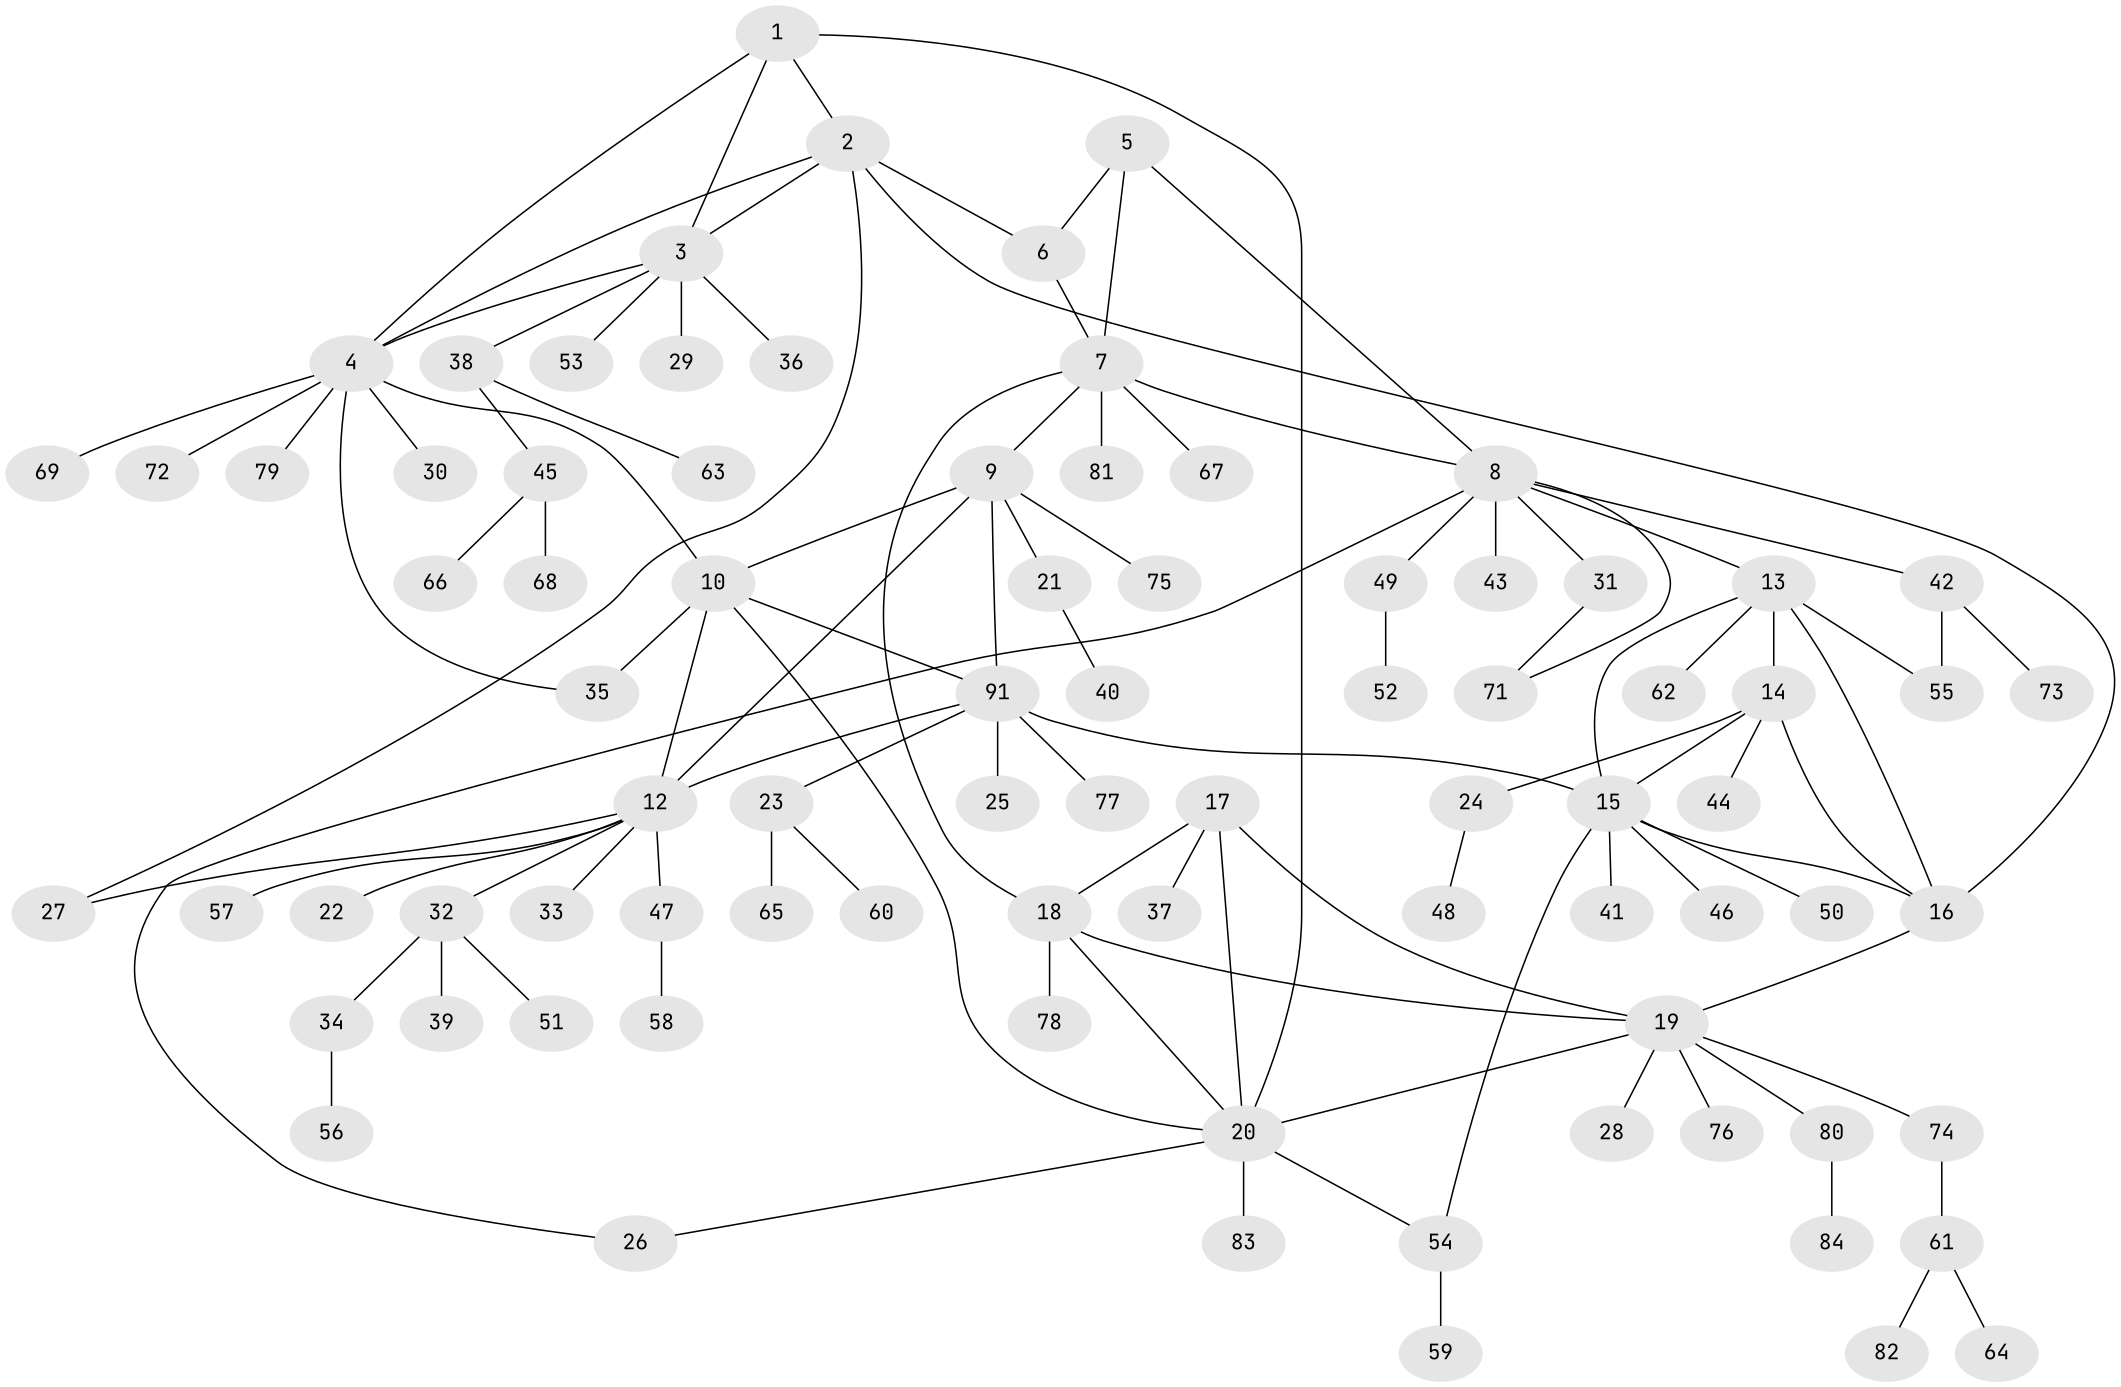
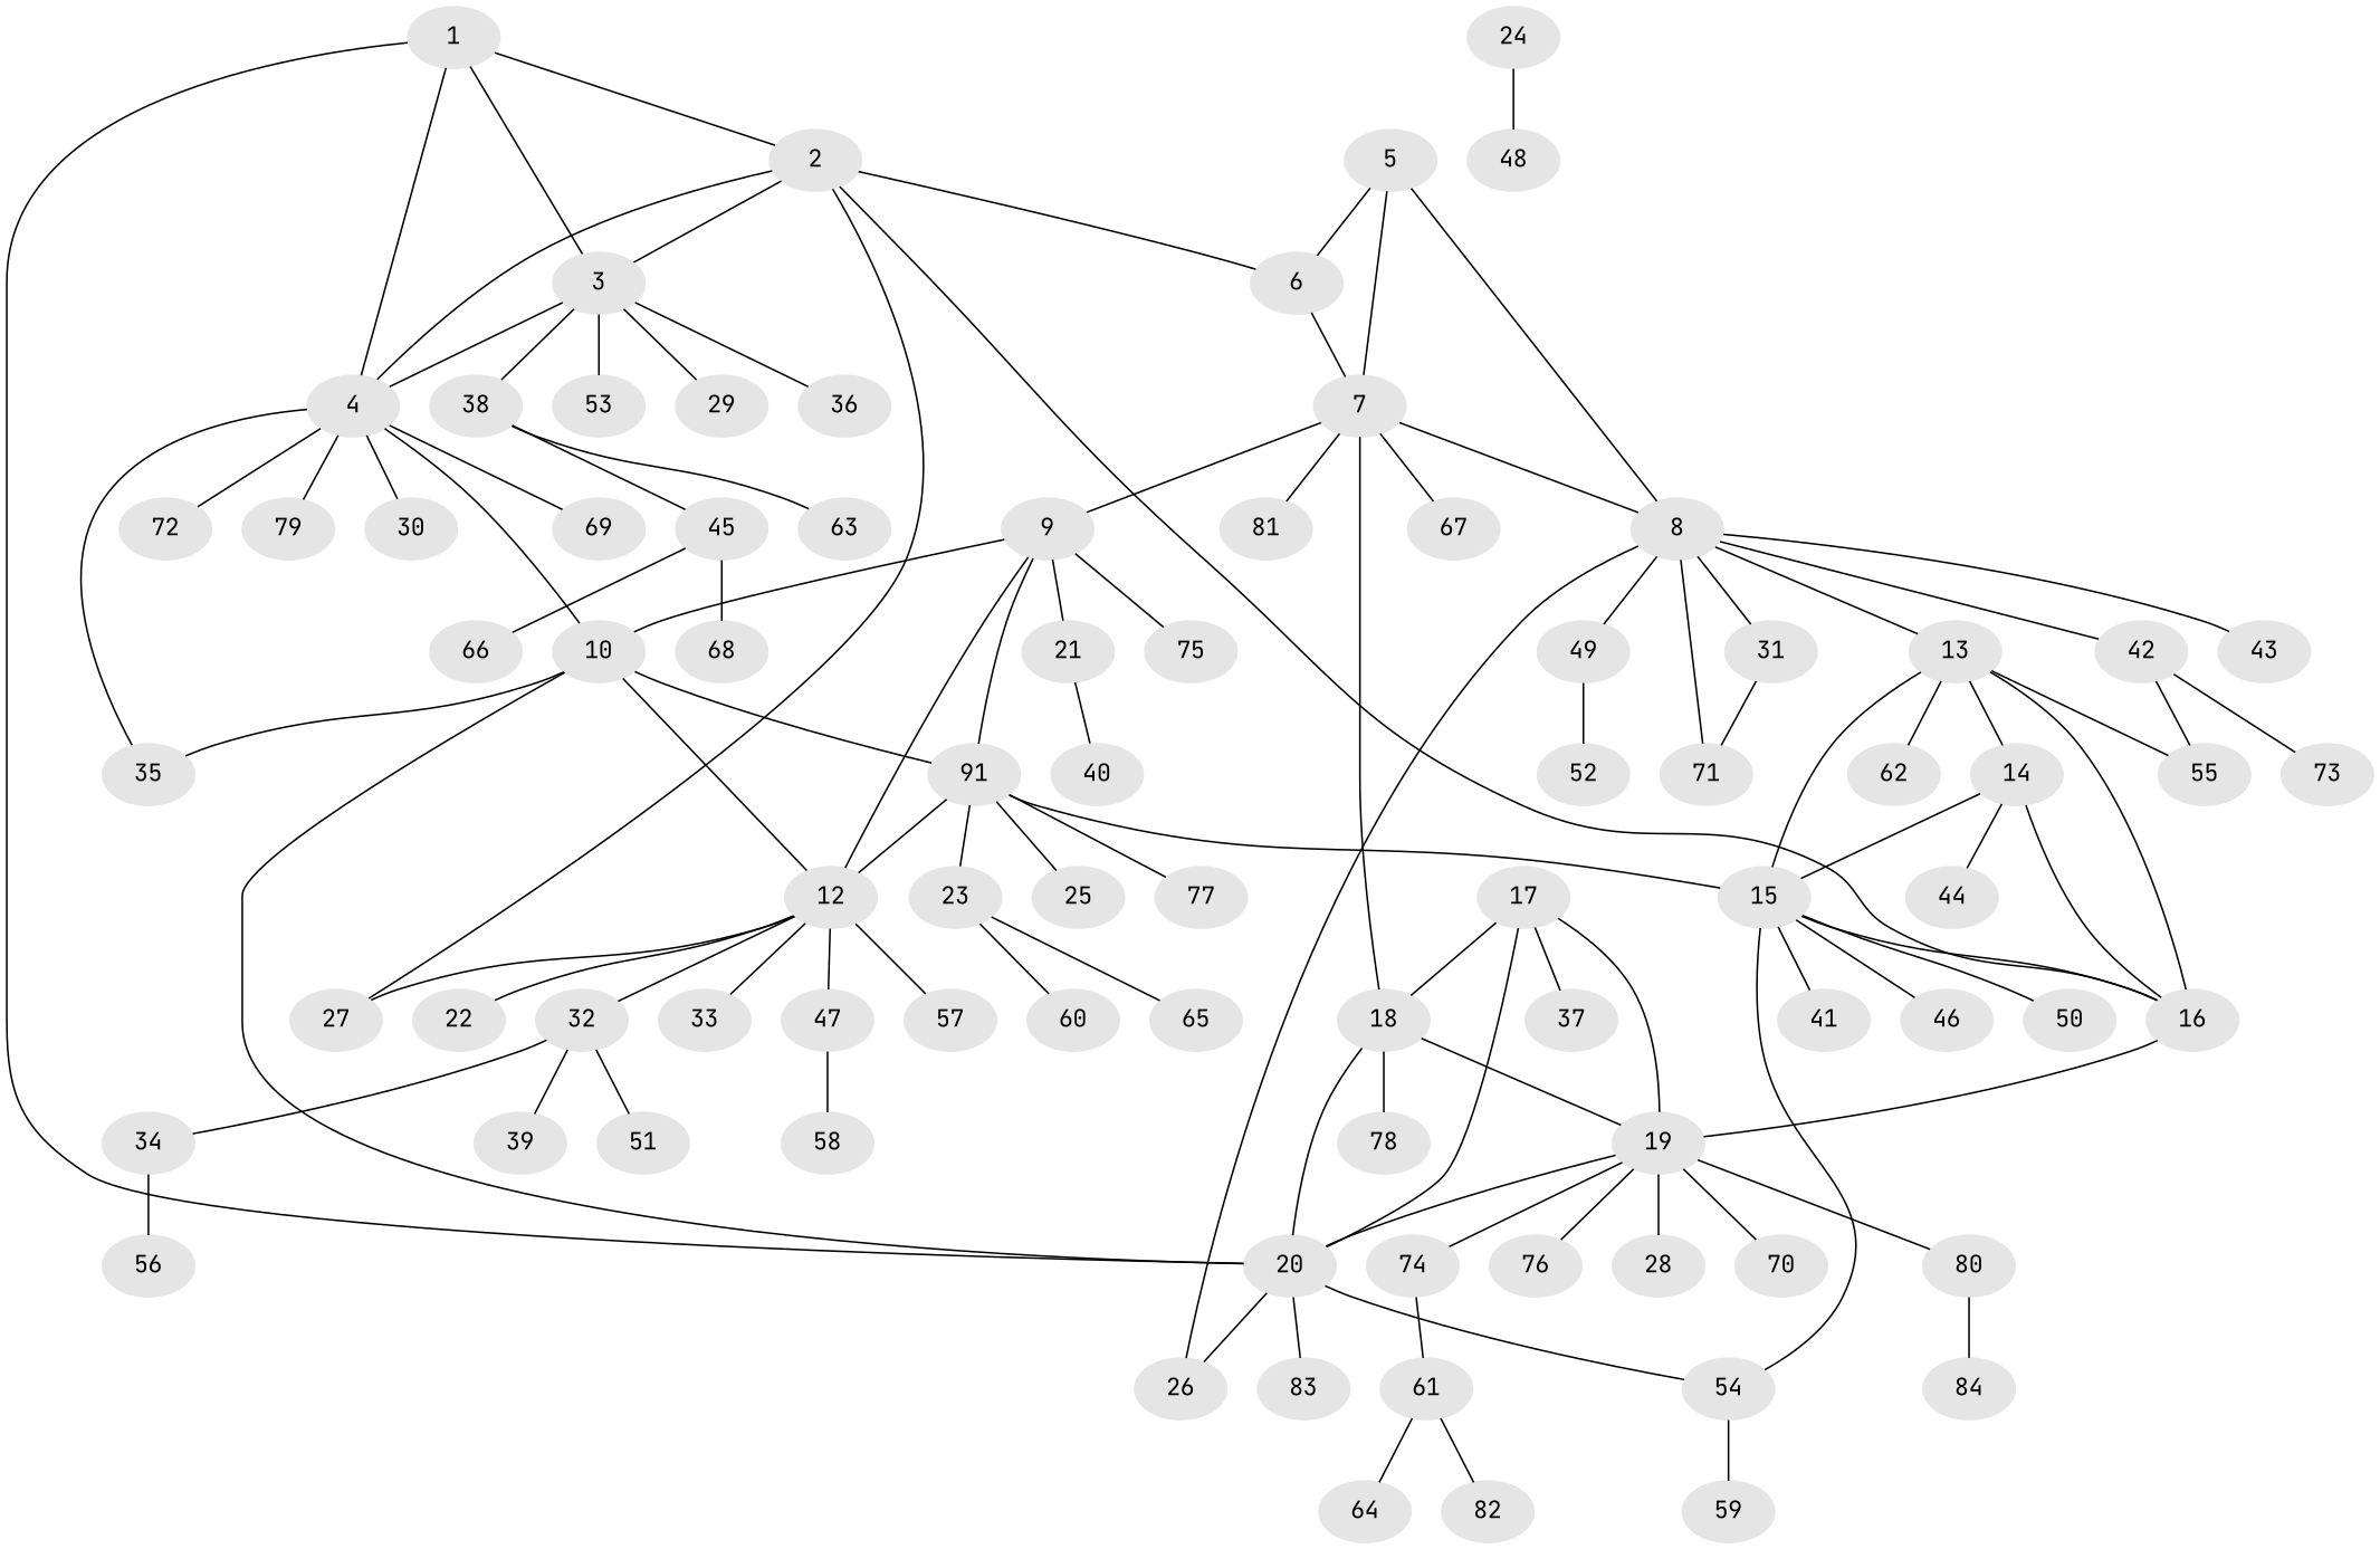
  graph {
    fontname="JetBrains Mono"
    node [color=gray90 fontname="JetBrains Mono" style=filled]
    edge [fontname="JetBrains Mono"]
    1
    2
    3
    4
    20
    6
    16
    27
    29
    36
    38
    53
    10
    30
    35
    69
    72
    79
    26
    54
    83
    7
    19
    45
    63
    n26 [label=91]
    12
    5
    8
    9
    18
    67
    81
    13
    31
    42
    43
    49
    21
    75
    78
    15
    14
    55
    62
    71
    73
    52
    23
    25
    77
    22
    32
    33
    47
    57
    40
    41
    46
    50
    60
    65
    34
    39
    51
    58
    24
    44
    48
    59
    28
+   70
    74
    76
    80
    17
    37
    61
    64
    82
    84
    56
    66
    68
    1 -- 2
    1 -- 3
    1 -- 4
    1 -- 20
    2 -- 3
    2 -- 4
    2 -- 6
    2 -- 16
    2 -- 27
    3 -- 4
    3 -- 29
    3 -- 36
    3 -- 38
    3 -- 53
    4 -- 10
    4 -- 30
    4 -- 35
    4 -- 69
    4 -- 72
    4 -- 79
    20 -- 26
    20 -- 54
    20 -- 83
    6 -- 7
    16 -- 19
    38 -- 45
    38 -- 63
    10 -- 20
    10 -- 35
    10 -- n26
    10 -- 12
    54 -- 59
    7 -- 8
    7 -- 9
    7 -- 18
    7 -- 67
    7 -- 81
    19 -- 20
    19 -- 28
+   19 -- 70
    19 -- 74
    19 -- 76
    19 -- 80
    45 -- 66
    45 -- 68
    n26 -- 12
    n26 -- 15
    n26 -- 23
    n26 -- 25
    n26 -- 77
    12 -- 27
    12 -- 22
    12 -- 32
    12 -- 33
    12 -- 47
    12 -- 57
    5 -- 6
    5 -- 7
    5 -- 8
    8 -- 26
    8 -- 13
    8 -- 31
    8 -- 42
    8 -- 43
    8 -- 49
    9 -- 10
    9 -- n26
    9 -- 12
    9 -- 21
    9 -- 75
    18 -- 20
    18 -- 19
    18 -- 78
    13 -- 16
    13 -- 15
    13 -- 14
    13 -- 55
    13 -- 62
    31 -- 71
    42 -- 55
    42 -- 73
    49 -- 52
    21 -- 40
    15 -- 16
    15 -- 54
    15 -- 41
    15 -- 46
    15 -- 50
    14 -- 16
    14 -- 15
-   14 -- 24
    14 -- 44
    71 -- 8
    23 -- 60
    23 -- 65
    32 -- 34
    32 -- 39
    32 -- 51
    47 -- 58
    34 -- 56
    24 -- 48
    74 -- 61
    80 -- 84
    17 -- 20
    17 -- 19
    17 -- 18
    17 -- 37
    61 -- 64
    61 -- 82
  }
